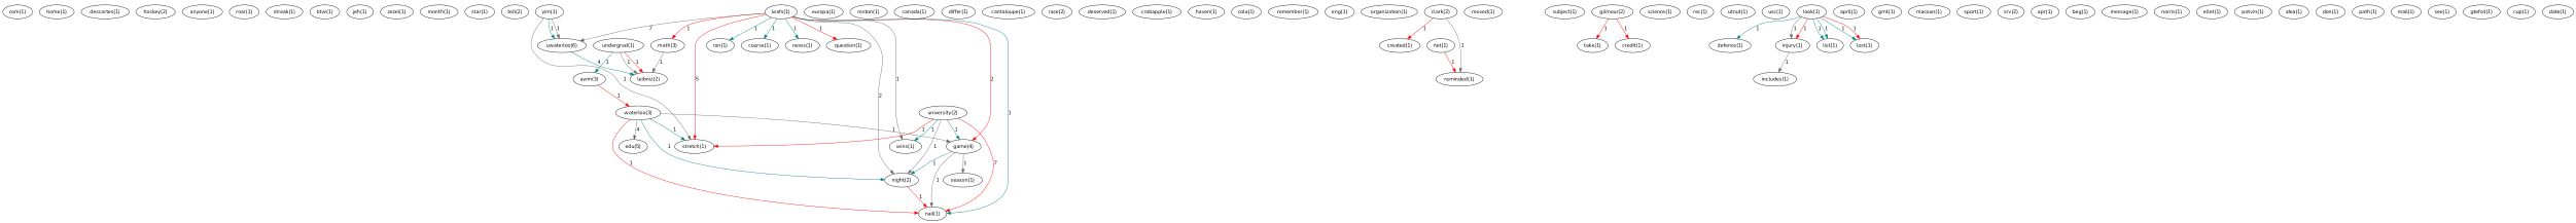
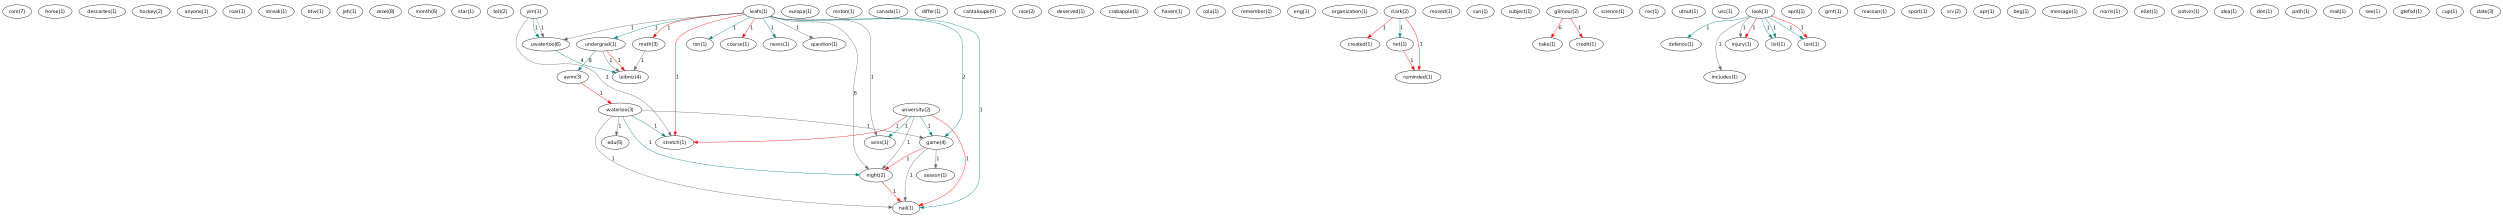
  digraph {
    fontname=Nunito
    node [fontname=Nunito]
    edge [color=teal fontname=Nunito]
-   n1 [label="com(1)"]
+   n1 [label="com(7)"]
    n2 [label="home(1)"]
    n3 [label="descartes(1)"]
    n4 [label="hockey(2)"]
    n5 [label="anyone(1)"]
    n6 [label="roar(1)"]
    n7 [label="streak(1)"]
    n8 [label="btw(1)"]
    n9 [label="jeh(1)"]
-   n10 [label="zezel(1)"]
-   n11 [label="month(1)"]
+   n10 [label="zezel(8)"]
+   n11 [label="month(6)"]
    n12 [label="star(1)"]
    n13 [label="tell(2)"]
    n14 [label="undergrad(1)"]
    n15 [label="ayim(3)"]
-   n16 [label="leibniz(2)"]
+   n16 [label="leibniz(4)"]
    n17 [label="waterloo(3)"]
    n18 [label="game(4)"]
    n19 [label="stretch(1)"]
    n20 [label="night(2)"]
    n21 [label="nail(1)"]
    n22 [label="edu(5)"]
    n23 [label="leafs(1)"]
    n24 [label="ron(1)"]
    n25 [label="course(1)"]
    n26 [label="wins(1)"]
    n27 [label="math(3)"]
    n28 [label="uwaterloo(6)"]
    n29 [label="news(1)"]
    n30 [label="question(1)"]
    n31 [label="season(1)"]
    n32 [label="europa(1)"]
    n33 [label="reston(1)"]
    n34 [label="canada(1)"]
    n35 [label="differ(1)"]
-   n36 [label="cantaloupe(1)"]
+   n36 [label="cantaloupe(0)"]
    n37 [label="race(2)"]
    n38 [label="deserved(1)"]
    n39 [label="crabapple(1)"]
    n40 [label="university(2)"]
    n41 [label="haven(1)"]
    n42 [label="cola(1)"]
    n43 [label="remember(1)"]
    n44 [label="eng(1)"]
    n45 [label="organization(1)"]
    n46 [label="clark(2)"]
    n47 [label="created(1)"]
    n48 [label="net(1)"]
    n49 [label="reminded(1)"]
    n50 [label="moved(1)"]
+   n51 [label="sun(1)"]
    n52 [label="subject(1)"]
    n53 [label="gilmour(2)"]
    n54 [label="take(1)"]
    n55 [label="credit(1)"]
    n56 [label="yim(1)"]
    n57 [label="science(1)"]
    n58 [label="rec(1)"]
    n59 [label="utnut(1)"]
    n60 [label="usc(1)"]
    n61 [label="look(1)"]
    n62 [label="defence(1)"]
    n63 [label="includes(1)"]
    n64 [label="injury(1)"]
    n65 [label="list(1)"]
    n66 [label="lost(1)"]
    n67 [label="april(1)"]
    n68 [label="gmt(1)"]
    n69 [label="macoun(1)"]
    n70 [label="sport(1)"]
    n71 [label="srv(2)"]
    n72 [label="apr(1)"]
    n73 [label="beg(1)"]
    n74 [label="message(1)"]
    n75 [label="norris(1)"]
    n76 [label="ellet(1)"]
    n77 [label="potvin(1)"]
    n78 [label="idea(1)"]
    n79 [label="don(1)"]
    n80 [label="path(1)"]
    n81 [label="mail(1)"]
    n82 [label="see(1)"]
    n83 [label="gtefsd(1)"]
    n84 [label="cup(1)"]
-   n85 [label="date(1)"]
-   n14 -> n15 [label=1]
+   n85 [label="date(3)"]
+   n14 -> n15 [label=8]
    n14 -> n16 [color=red label=1]
    n14 -> n16 [color=gray40 label=1]
    n15 -> n17 [color=red label=1]
    n17 -> n18 [color=gray40 label=1]
    n17 -> n19 [label=1]
    n17 -> n20 [label=1]
-   n17 -> n21 [color=red label=1]
-   n17 -> n22 [color=gray40 label=4]
-   n18 -> n20 [label=1]
+   n17 -> n21 [color=gray40 label=1]
+   n17 -> n22 [color=gray40 label=1]
+   n18 -> n20 [color=red label=1]
    n18 -> n21 [color=gray40 label=1]
    n18 -> n31 [color=gray40 label=1]
    n20 -> n21 [color=red label=1]
-   n23 -> n18 [color=red label=2]
-   n23 -> n19 [color=red label=5]
-   n23 -> n20 [color=gray40 label=2]
+   n23 -> n14 [label=1]
+   n23 -> n18 [label=2]
+   n23 -> n19 [color=red label=1]
+   n23 -> n20 [color=gray40 label=6]
    n23 -> n21 [label=1]
    n23 -> n24 [label=1]
-   n23 -> n25 [label=1]
+   n23 -> n25 [color=red label=1]
    n23 -> n26 [color=gray40 label=1]
    n23 -> n27 [color=red label=1]
-   n23 -> n28 [color=gray40 label=7]
+   n23 -> n28 [color=gray40 label=1]
    n23 -> n29 [label=1]
-   n23 -> n30 [color=red label=1]
+   n23 -> n30 [color=gray40 label=1]
    n27 -> n16 [color=gray40 label=1]
    n28 -> n16 [label=4]
    n40 -> n18 [label=1]
    n40 -> n19 [color=red label=1]
    n40 -> n20 [color=gray40 label=1]
-   n40 -> n21 [color=red label=7]
+   n40 -> n21 [color=red label=1]
    n40 -> n26 [label=1]
    n46 -> n47 [color=red label=1]
-   n46 -> n49 [color=gray40 label=1]
+   n46 -> n48 [label=1]
+   n46 -> n49 [color=red label=1]
    n48 -> n49 [color=red label=1]
-   n53 -> n54 [color=red label=1]
+   n53 -> n54 [color=red label=6]
    n53 -> n55 [color=red label=1]
    n56 -> n19 [color=gray40 label=1]
    n56 -> n28 [color=gray40 label=1]
    n56 -> n28 [label=1]
    n61 -> n62 [label=1]
-   n64 -> n63 [color=gray40 label=1]
+   n61 -> n63 [color=gray40 label=1]
    n61 -> n64 [color=gray40 label=1]
    n61 -> n64 [color=red label=1]
    n61 -> n65 [label=1]
    n61 -> n65 [label=1]
    n61 -> n66 [label=1]
    n61 -> n66 [color=red label=1]
  }
